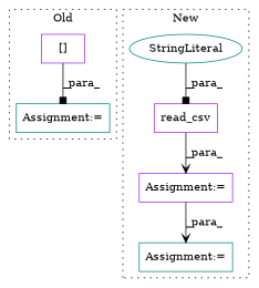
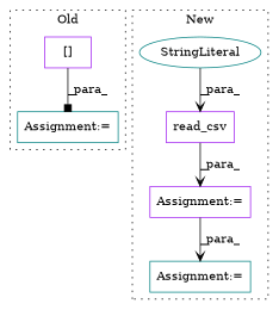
  digraph {
    node [a=7 l=1 shape=box color=purple]
    edge [arrowhead=box]
    n1 [a=2 l="12,1" label="[]" s="820,842"]
    n2 [label="Assignment:=" s=819 color=teal]
    n3 [a=32 l="9,1" label=read_csv s="604,638"]
    n4 [a=45 l=25 label=StringLiteral s=613 shape=ellipse color=teal]
    n5 [label="Assignment:=" s=596]
    n6 [l="53,2" label="Assignment:=" s="801,888" color=teal]
    subgraph cluster_1 {
      label=Old
      style=dotted
      n1
      n2
    }
    subgraph cluster_2 {
      label=New
      style=dotted
      n3
      n4
      n5
      n6
    }
    n1 -> n2 [label=_para_]
    n3 -> n5 [label=_para_ arrowhead=vee]
-   n4 -> n3 [label=_para_]
+   n4 -> n3 [label=_para_ arrowhead=vee]
    n5 -> n6 [label=_para_ arrowhead=vee]
  }
